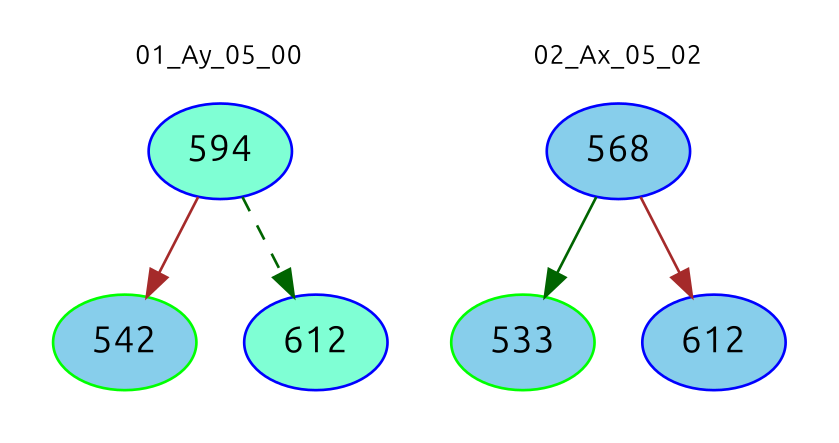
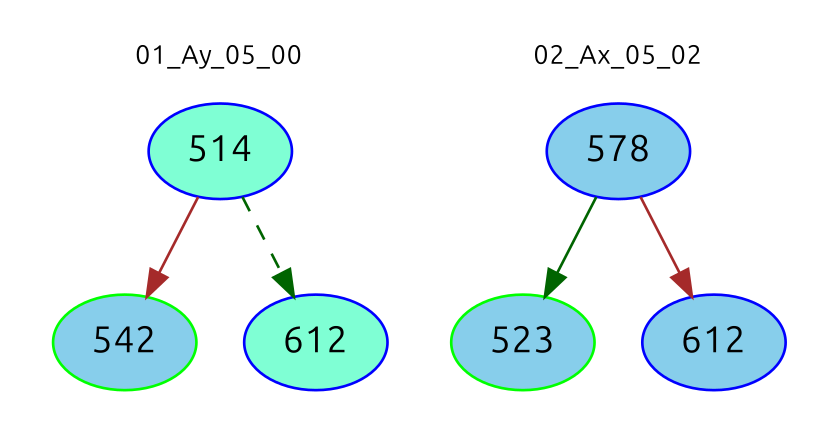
  digraph {
    fontname=Ubuntu
    node [color=blue fillcolor=skyblue fontname=Ubuntu style=filled]
    edge [color=brown fontname=Ubuntu style=solid]
-   n1 [fillcolor=aquamarine label=594]
+   n1 [fillcolor=aquamarine label=514]
    n2 [color=green label=542]
    n3 [fillcolor=aquamarine label=612]
-   n4 [label=568]
-   n5 [color=green label=533]
+   n4 [label=578]
+   n5 [color=green label=523]
    n6 [label=612]
    subgraph cluster_1 {
      color=white
      fontsize=10
      label="01_Ay_05_00"
      n1
      n2
      n3
    }
    subgraph cluster_2 {
      color=white
      fontsize=10
      label="02_Ax_05_02"
      n4
      n5
      n6
    }
    n1 -> n2
    n1 -> n3 [color=darkgreen style=dashed]
    n4 -> n5 [color=darkgreen]
    n4 -> n6
  }
